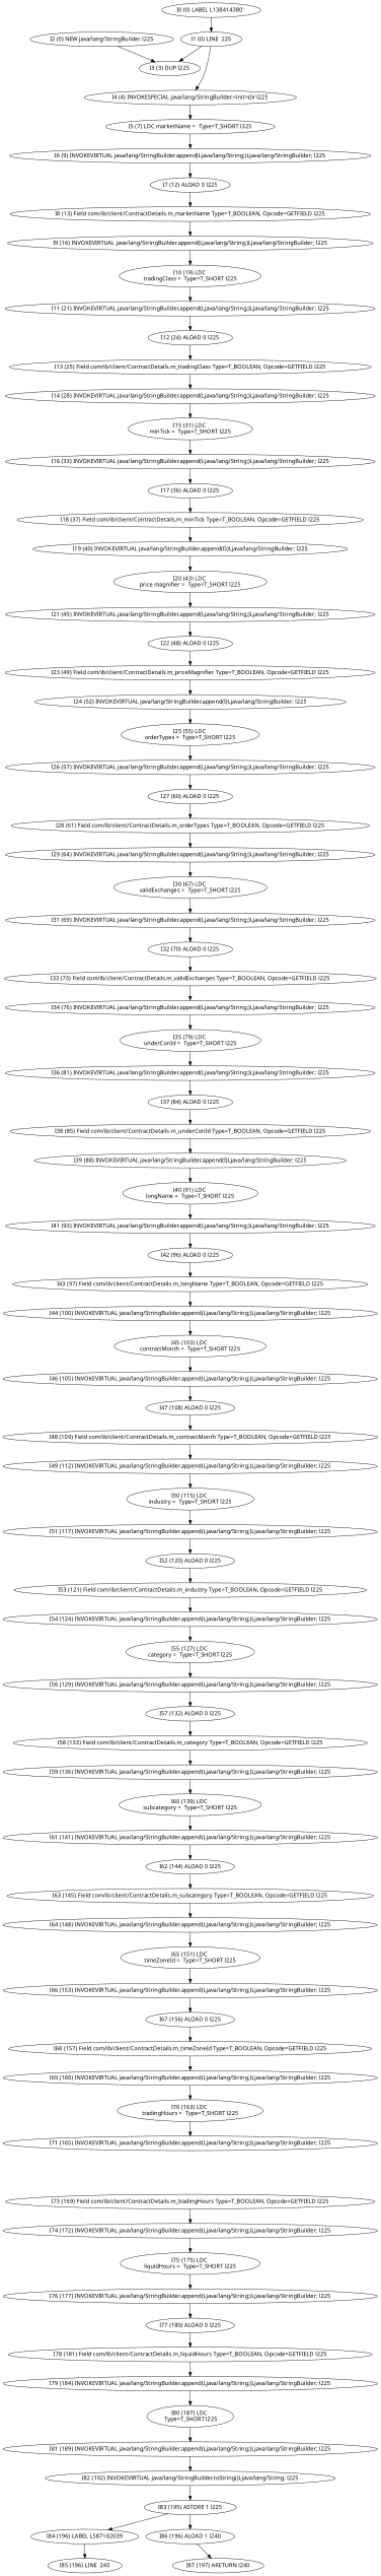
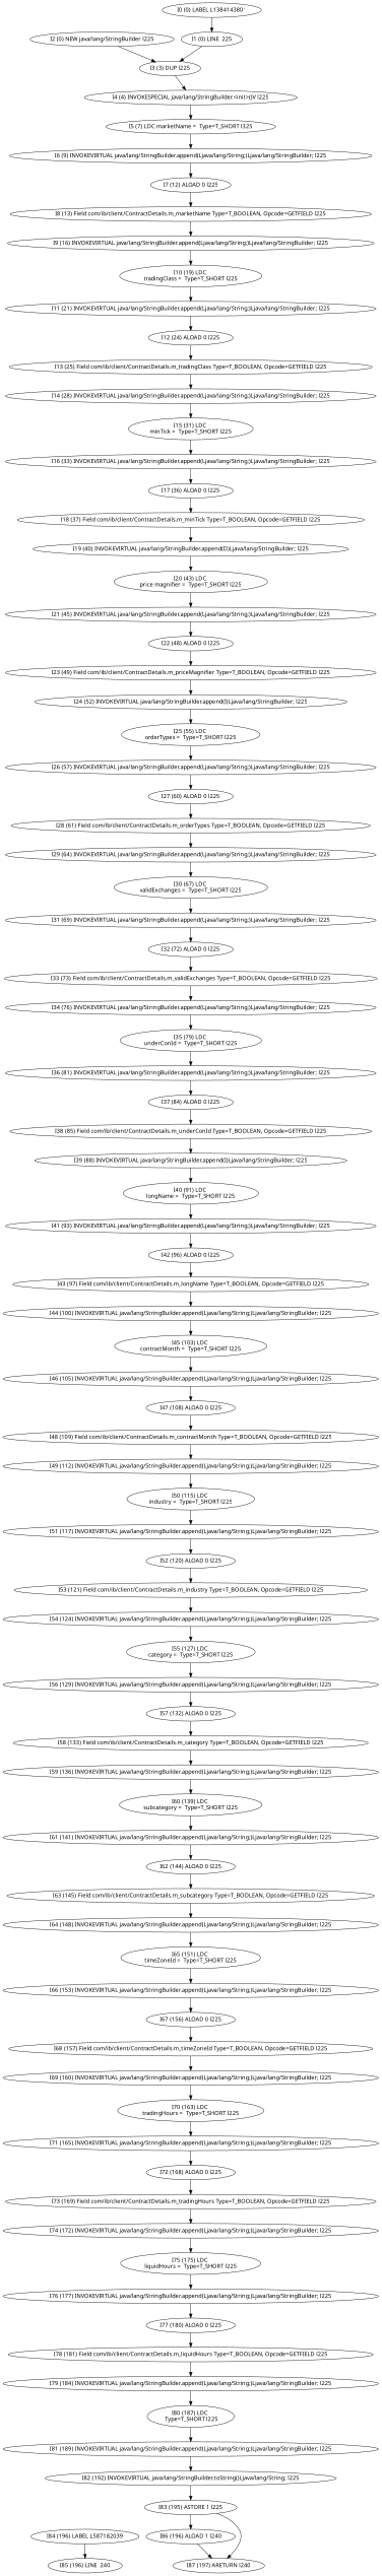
  digraph {
    fontname="Noto Sans"
    node [fontname="Noto Sans"]
    edge [fontname="Noto Sans"]
    n1 [label="I0 (0) LABEL L1384143801"]
    n2 [label="I1 (0) LINE  225"]
    n3 [label="I3 (3) DUP l225"]
    n4 [label="I2 (0) NEW java/lang/StringBuilder l225"]
    n5 [label="I4 (4) INVOKESPECIAL java/lang/StringBuilder.<init>()V l225"]
    n6 [label="I5 (7) LDC marketName =  Type=T_SHORT l325"]
    n7 [label="I6 (9) INVOKEVIRTUAL java/lang/StringBuilder.append(Ljava/lang/String;)Ljava/lang/StringBuilder; l225"]
    n8 [label="I7 (12) ALOAD 0 l225"]
    n9 [label="I8 (13) Field com/ib/client/ContractDetails.m_marketName Type=T_BOOLEAN, Opcode=GETFIELD l225"]
    n10 [label="I9 (16) INVOKEVIRTUAL java/lang/StringBuilder.append(Ljava/lang/String;)Ljava/lang/StringBuilder; l225"]
    n11 [label="I10 (19) LDC \ntradingClass =  Type=T_SHORT l225"]
    n12 [label="I11 (21) INVOKEVIRTUAL java/lang/StringBuilder.append(Ljava/lang/String;)Ljava/lang/StringBuilder; l225"]
    n13 [label="I12 (24) ALOAD 0 l225"]
    n14 [label="I13 (25) Field com/ib/client/ContractDetails.m_tradingClass Type=T_BOOLEAN, Opcode=GETFIELD l225"]
    n15 [label="I14 (28) INVOKEVIRTUAL java/lang/StringBuilder.append(Ljava/lang/String;)Ljava/lang/StringBuilder; l225"]
    n16 [label="I15 (31) LDC \nminTick =  Type=T_SHORT l225"]
    n17 [label="I16 (33) INVOKEVIRTUAL java/lang/StringBuilder.append(Ljava/lang/String;)Ljava/lang/StringBuilder; l225"]
    n18 [label="I17 (36) ALOAD 0 l225"]
    n19 [label="I18 (37) Field com/ib/client/ContractDetails.m_minTick Type=T_BOOLEAN, Opcode=GETFIELD l225"]
    n20 [label="I19 (40) INVOKEVIRTUAL java/lang/StringBuilder.append(D)Ljava/lang/StringBuilder; l225"]
    n21 [label="I20 (43) LDC \nprice magnifier =  Type=T_SHORT l225"]
    n22 [label="I21 (45) INVOKEVIRTUAL java/lang/StringBuilder.append(Ljava/lang/String;)Ljava/lang/StringBuilder; l225"]
    n23 [label="I22 (48) ALOAD 0 l225"]
    n24 [label="I23 (49) Field com/ib/client/ContractDetails.m_priceMagnifier Type=T_BOOLEAN, Opcode=GETFIELD l225"]
    n25 [label="I24 (52) INVOKEVIRTUAL java/lang/StringBuilder.append(I)Ljava/lang/StringBuilder; l225"]
    n26 [label="I25 (55) LDC \norderTypes =  Type=T_SHORT l225"]
    n27 [label="I26 (57) INVOKEVIRTUAL java/lang/StringBuilder.append(Ljava/lang/String;)Ljava/lang/StringBuilder; l225"]
    n28 [label="I27 (60) ALOAD 0 l225"]
    n29 [label="I28 (61) Field com/ib/client/ContractDetails.m_orderTypes Type=T_BOOLEAN, Opcode=GETFIELD l225"]
    n30 [label="I29 (64) INVOKEVIRTUAL java/lang/StringBuilder.append(Ljava/lang/String;)Ljava/lang/StringBuilder; l225"]
    n31 [label="I30 (67) LDC \nvalidExchanges =  Type=T_SHORT l225"]
    n32 [label="I31 (69) INVOKEVIRTUAL java/lang/StringBuilder.append(Ljava/lang/String;)Ljava/lang/StringBuilder; l225"]
-   n33 [label="I32 (70) ALOAD 0 l225"]
+   n33 [label="I32 (72) ALOAD 0 l225"]
    n34 [label="I33 (73) Field com/ib/client/ContractDetails.m_validExchanges Type=T_BOOLEAN, Opcode=GETFIELD l225"]
    n35 [label="I34 (76) INVOKEVIRTUAL java/lang/StringBuilder.append(Ljava/lang/String;)Ljava/lang/StringBuilder; l225"]
    n36 [label="I35 (79) LDC \nunderConId =  Type=T_SHORT l225"]
    n37 [label="I36 (81) INVOKEVIRTUAL java/lang/StringBuilder.append(Ljava/lang/String;)Ljava/lang/StringBuilder; l225"]
    n38 [label="I37 (84) ALOAD 0 l225"]
    n39 [label="I38 (85) Field com/ib/client/ContractDetails.m_underConId Type=T_BOOLEAN, Opcode=GETFIELD l225"]
    n40 [label="I39 (88) INVOKEVIRTUAL java/lang/StringBuilder.append(I)Ljava/lang/StringBuilder; l225"]
    n41 [label="I40 (91) LDC \nlongName =  Type=T_SHORT l225"]
    n42 [label="I41 (93) INVOKEVIRTUAL java/lang/StringBuilder.append(Ljava/lang/String;)Ljava/lang/StringBuilder; l225"]
    n43 [label="I42 (96) ALOAD 0 l225"]
    n44 [label="I43 (97) Field com/ib/client/ContractDetails.m_longName Type=T_BOOLEAN, Opcode=GETFIELD l225"]
    n45 [label="I44 (100) INVOKEVIRTUAL java/lang/StringBuilder.append(Ljava/lang/String;)Ljava/lang/StringBuilder; l225"]
    n46 [label="I45 (103) LDC \ncontractMonth =  Type=T_SHORT l225"]
    n47 [label="I46 (105) INVOKEVIRTUAL java/lang/StringBuilder.append(Ljava/lang/String;)Ljava/lang/StringBuilder; l225"]
    n48 [label="I47 (108) ALOAD 0 l225"]
    n49 [label="I48 (109) Field com/ib/client/ContractDetails.m_contractMonth Type=T_BOOLEAN, Opcode=GETFIELD l225"]
    n50 [label="I49 (112) INVOKEVIRTUAL java/lang/StringBuilder.append(Ljava/lang/String;)Ljava/lang/StringBuilder; l225"]
    n51 [label="I50 (115) LDC \nindustry =  Type=T_SHORT l225"]
    n52 [label="I51 (117) INVOKEVIRTUAL java/lang/StringBuilder.append(Ljava/lang/String;)Ljava/lang/StringBuilder; l225"]
    n53 [label="I52 (120) ALOAD 0 l225"]
    n54 [label="I53 (121) Field com/ib/client/ContractDetails.m_industry Type=T_BOOLEAN, Opcode=GETFIELD l225"]
    n55 [label="I54 (124) INVOKEVIRTUAL java/lang/StringBuilder.append(Ljava/lang/String;)Ljava/lang/StringBuilder; l225"]
    n56 [label="I55 (127) LDC \ncategory =  Type=T_SHORT l225"]
    n57 [label="I56 (129) INVOKEVIRTUAL java/lang/StringBuilder.append(Ljava/lang/String;)Ljava/lang/StringBuilder; l225"]
    n58 [label="I57 (132) ALOAD 0 l225"]
    n59 [label="I58 (133) Field com/ib/client/ContractDetails.m_category Type=T_BOOLEAN, Opcode=GETFIELD l225"]
    n60 [label="I59 (136) INVOKEVIRTUAL java/lang/StringBuilder.append(Ljava/lang/String;)Ljava/lang/StringBuilder; l225"]
    n61 [label="I60 (139) LDC \nsubcategory =  Type=T_SHORT l225"]
    n62 [label="I61 (141) INVOKEVIRTUAL java/lang/StringBuilder.append(Ljava/lang/String;)Ljava/lang/StringBuilder; l225"]
    n63 [label="I62 (144) ALOAD 0 l225"]
    n64 [label="I63 (145) Field com/ib/client/ContractDetails.m_subcategory Type=T_BOOLEAN, Opcode=GETFIELD l225"]
    n65 [label="I64 (148) INVOKEVIRTUAL java/lang/StringBuilder.append(Ljava/lang/String;)Ljava/lang/StringBuilder; l225"]
    n66 [label="I65 (151) LDC \ntimeZoneId =  Type=T_SHORT l225"]
    n67 [label="I66 (153) INVOKEVIRTUAL java/lang/StringBuilder.append(Ljava/lang/String;)Ljava/lang/StringBuilder; l225"]
    n68 [label="I67 (156) ALOAD 0 l225"]
    n69 [label="I68 (157) Field com/ib/client/ContractDetails.m_timeZoneId Type=T_BOOLEAN, Opcode=GETFIELD l225"]
    n70 [label="I69 (160) INVOKEVIRTUAL java/lang/StringBuilder.append(Ljava/lang/String;)Ljava/lang/StringBuilder; l225"]
    n71 [label="I70 (163) LDC \ntradingHours =  Type=T_SHORT l225"]
    n72 [label="I71 (165) INVOKEVIRTUAL java/lang/StringBuilder.append(Ljava/lang/String;)Ljava/lang/StringBuilder; l225"]
+   n73 [label="I72 (168) ALOAD 0 l225"]
    n74 [label="I73 (169) Field com/ib/client/ContractDetails.m_tradingHours Type=T_BOOLEAN, Opcode=GETFIELD l225"]
    n75 [label="I74 (172) INVOKEVIRTUAL java/lang/StringBuilder.append(Ljava/lang/String;)Ljava/lang/StringBuilder; l225"]
    n76 [label="I75 (175) LDC \nliquidHours =  Type=T_SHORT l225"]
    n77 [label="I76 (177) INVOKEVIRTUAL java/lang/StringBuilder.append(Ljava/lang/String;)Ljava/lang/StringBuilder; l225"]
    n78 [label="I77 (180) ALOAD 0 l225"]
    n79 [label="I78 (181) Field com/ib/client/ContractDetails.m_liquidHours Type=T_BOOLEAN, Opcode=GETFIELD l225"]
    n80 [label="I79 (184) INVOKEVIRTUAL java/lang/StringBuilder.append(Ljava/lang/String;)Ljava/lang/StringBuilder; l225"]
    n81 [label="I80 (187) LDC \n Type=T_SHORT l225"]
    n82 [label="I81 (189) INVOKEVIRTUAL java/lang/StringBuilder.append(Ljava/lang/String;)Ljava/lang/StringBuilder; l225"]
    n83 [label="I82 (192) INVOKEVIRTUAL java/lang/StringBuilder.toString()Ljava/lang/String; l225"]
    n84 [label="I83 (195) ASTORE 1 l225"]
    n85 [label="I84 (196) LABEL L587182039"]
    n86 [label="I86 (196) ALOAD 1 l240"]
    n87 [label="I85 (196) LINE  240"]
    n88 [label="I87 (197) ARETURN l240"]
    n1 -> n2
    n2 -> n3
-   n2 -> n5
+   n3 -> n5
    n4 -> n3
    n5 -> n6
    n6 -> n7
    n7 -> n8
    n8 -> n9
    n9 -> n10
    n10 -> n11
    n11 -> n12
    n12 -> n13
    n13 -> n14
    n14 -> n15
    n15 -> n16
    n16 -> n17
    n17 -> n18
    n18 -> n19
    n19 -> n20
    n20 -> n21
    n21 -> n22
    n22 -> n23
    n23 -> n24
    n24 -> n25
    n25 -> n26
    n26 -> n27
    n27 -> n28
    n28 -> n29
    n29 -> n30
    n30 -> n31
    n31 -> n32
    n32 -> n33
    n33 -> n34
    n34 -> n35
    n35 -> n36
    n36 -> n37
    n37 -> n38
    n38 -> n39
    n39 -> n40
    n40 -> n41
    n41 -> n42
    n42 -> n43
    n43 -> n44
    n44 -> n45
    n45 -> n46
    n46 -> n47
    n47 -> n48
    n48 -> n49
    n49 -> n50
    n50 -> n51
    n51 -> n52
    n52 -> n53
    n53 -> n54
    n54 -> n55
    n55 -> n56
    n56 -> n57
    n57 -> n58
    n58 -> n59
    n59 -> n60
    n60 -> n61
    n61 -> n62
    n62 -> n63
    n63 -> n64
    n64 -> n65
    n65 -> n66
    n66 -> n67
    n67 -> n68
    n68 -> n69
    n69 -> n70
    n70 -> n71
    n71 -> n72
+   n72 -> n73
+   n73 -> n74
    n74 -> n75
    n75 -> n76
    n76 -> n77
    n77 -> n78
    n78 -> n79
    n79 -> n80
    n80 -> n81
    n81 -> n82
    n82 -> n83
    n83 -> n84
-   n84 -> n85
+   n84 -> n88
    n84 -> n86
    n85 -> n87
    n86 -> n88
  }
